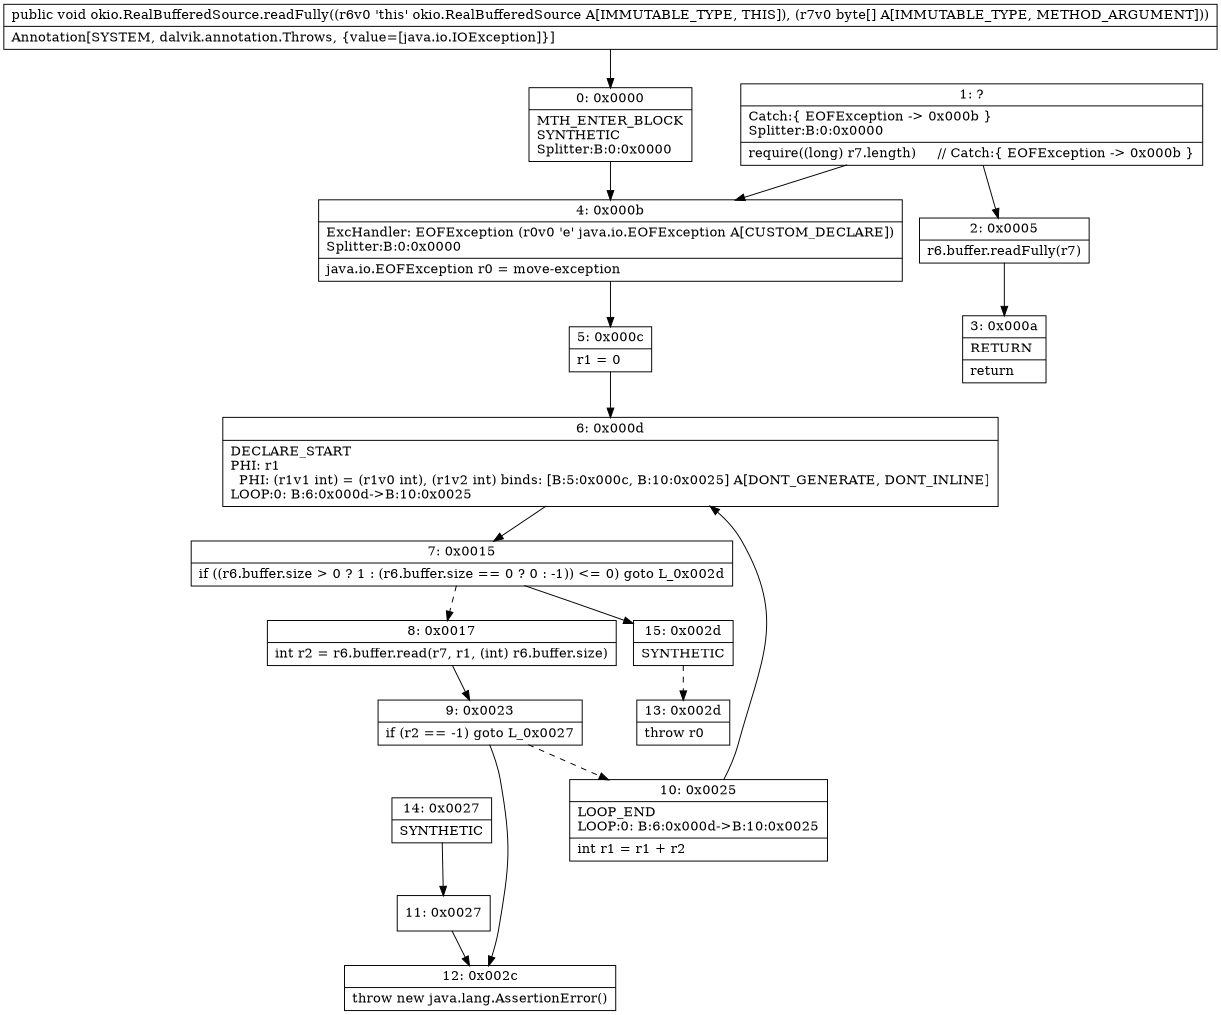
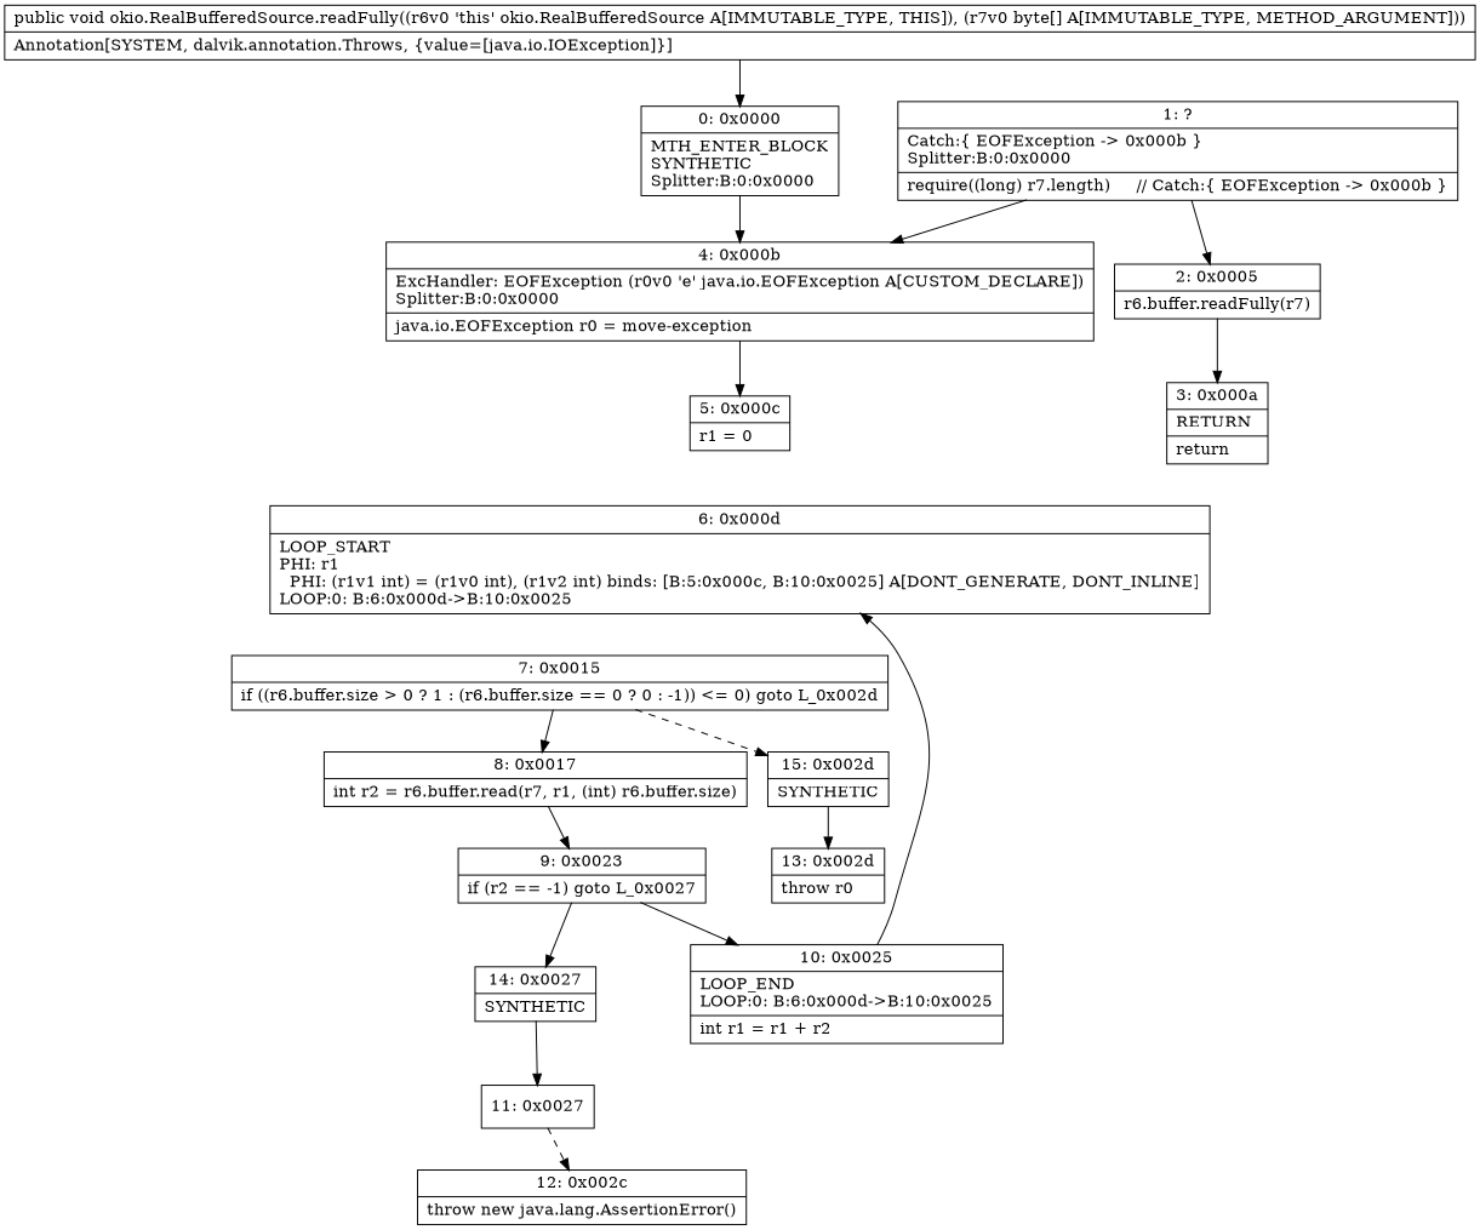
  digraph {
    node [shape=record]
    n1 [label="{0\:\ 0x0000|MTH_ENTER_BLOCK\lSYNTHETIC\lSplitter:B:0:0x0000\l}"]
    n2 [label="{4\:\ 0x000b|ExcHandler: EOFException (r0v0 'e' java.io.EOFException A[CUSTOM_DECLARE])\lSplitter:B:0:0x0000\l|java.io.EOFException r0 = move\-exception\l}"]
    n3 [label="{1\:\ ?|Catch:\{ EOFException \-\> 0x000b \}\lSplitter:B:0:0x0000\l|require((long) r7.length)     \/\/ Catch:\{ EOFException \-\> 0x000b \}\l}"]
    n4 [label="{2\:\ 0x0005|r6.buffer.readFully(r7)\l}"]
    n5 [label="{5\:\ 0x000c|r1 = 0\l}"]
    n6 [label="{3\:\ 0x000a|RETURN\l|return\l}"]
-   n7 [label="{6\:\ 0x000d|DECLARE_START\lPHI: r1 \l  PHI: (r1v1 int) = (r1v0 int), (r1v2 int) binds: [B:5:0x000c, B:10:0x0025] A[DONT_GENERATE, DONT_INLINE]\lLOOP:0: B:6:0x000d\-\>B:10:0x0025\l}"]
+   n7 [label="{6\:\ 0x000d|LOOP_START\lPHI: r1 \l  PHI: (r1v1 int) = (r1v0 int), (r1v2 int) binds: [B:5:0x000c, B:10:0x0025] A[DONT_GENERATE, DONT_INLINE]\lLOOP:0: B:6:0x000d\-\>B:10:0x0025\l}"]
    n8 [label="{7\:\ 0x0015|if ((r6.buffer.size \> 0 ? 1 : (r6.buffer.size == 0 ? 0 : \-1)) \<= 0) goto L_0x002d\l}"]
    n9 [label="{8\:\ 0x0017|int r2 = r6.buffer.read(r7, r1, (int) r6.buffer.size)\l}"]
    n10 [label="{15\:\ 0x002d|SYNTHETIC\l}"]
    n11 [label="{9\:\ 0x0023|if (r2 == \-1) goto L_0x0027\l}"]
    n12 [label="{13\:\ 0x002d|throw r0\l}"]
    n13 [label="{10\:\ 0x0025|LOOP_END\lLOOP:0: B:6:0x000d\-\>B:10:0x0025\l|int r1 = r1 + r2\l}"]
    n14 [label="{14\:\ 0x0027|SYNTHETIC\l}"]
    n15 [label="{11\:\ 0x0027}"]
    n16 [label="{12\:\ 0x002c|throw new java.lang.AssertionError()\l}"]
    n17 [label="{public void okio.RealBufferedSource.readFully((r6v0 'this' okio.RealBufferedSource A[IMMUTABLE_TYPE, THIS]), (r7v0 byte[] A[IMMUTABLE_TYPE, METHOD_ARGUMENT]))  | Annotation[SYSTEM, dalvik.annotation.Throws, \{value=[java.io.IOException]\}]\l}"]
    n1 -> n2
    n2 -> n5
    n3 -> n2
    n3 -> n4
    n4 -> n6
-   n5 -> n7
-   n7 -> n8
-   n8 -> n9 [style=dashed]
-   n8 -> n10
+   n8 -> n9 [style=solid]
+   n8 -> n10 [style=dashed]
    n9 -> n11
-   n10 -> n12 [style=dashed]
-   n11 -> n13 [style=dashed]
-   n11 -> n16
+   n10 -> n12
+   n11 -> n13 [style=solid]
+   n11 -> n14
    n13 -> n7
    n14 -> n15
-   n15 -> n16
+   n15 -> n16 [style=dashed]
    n17 -> n1
  }
